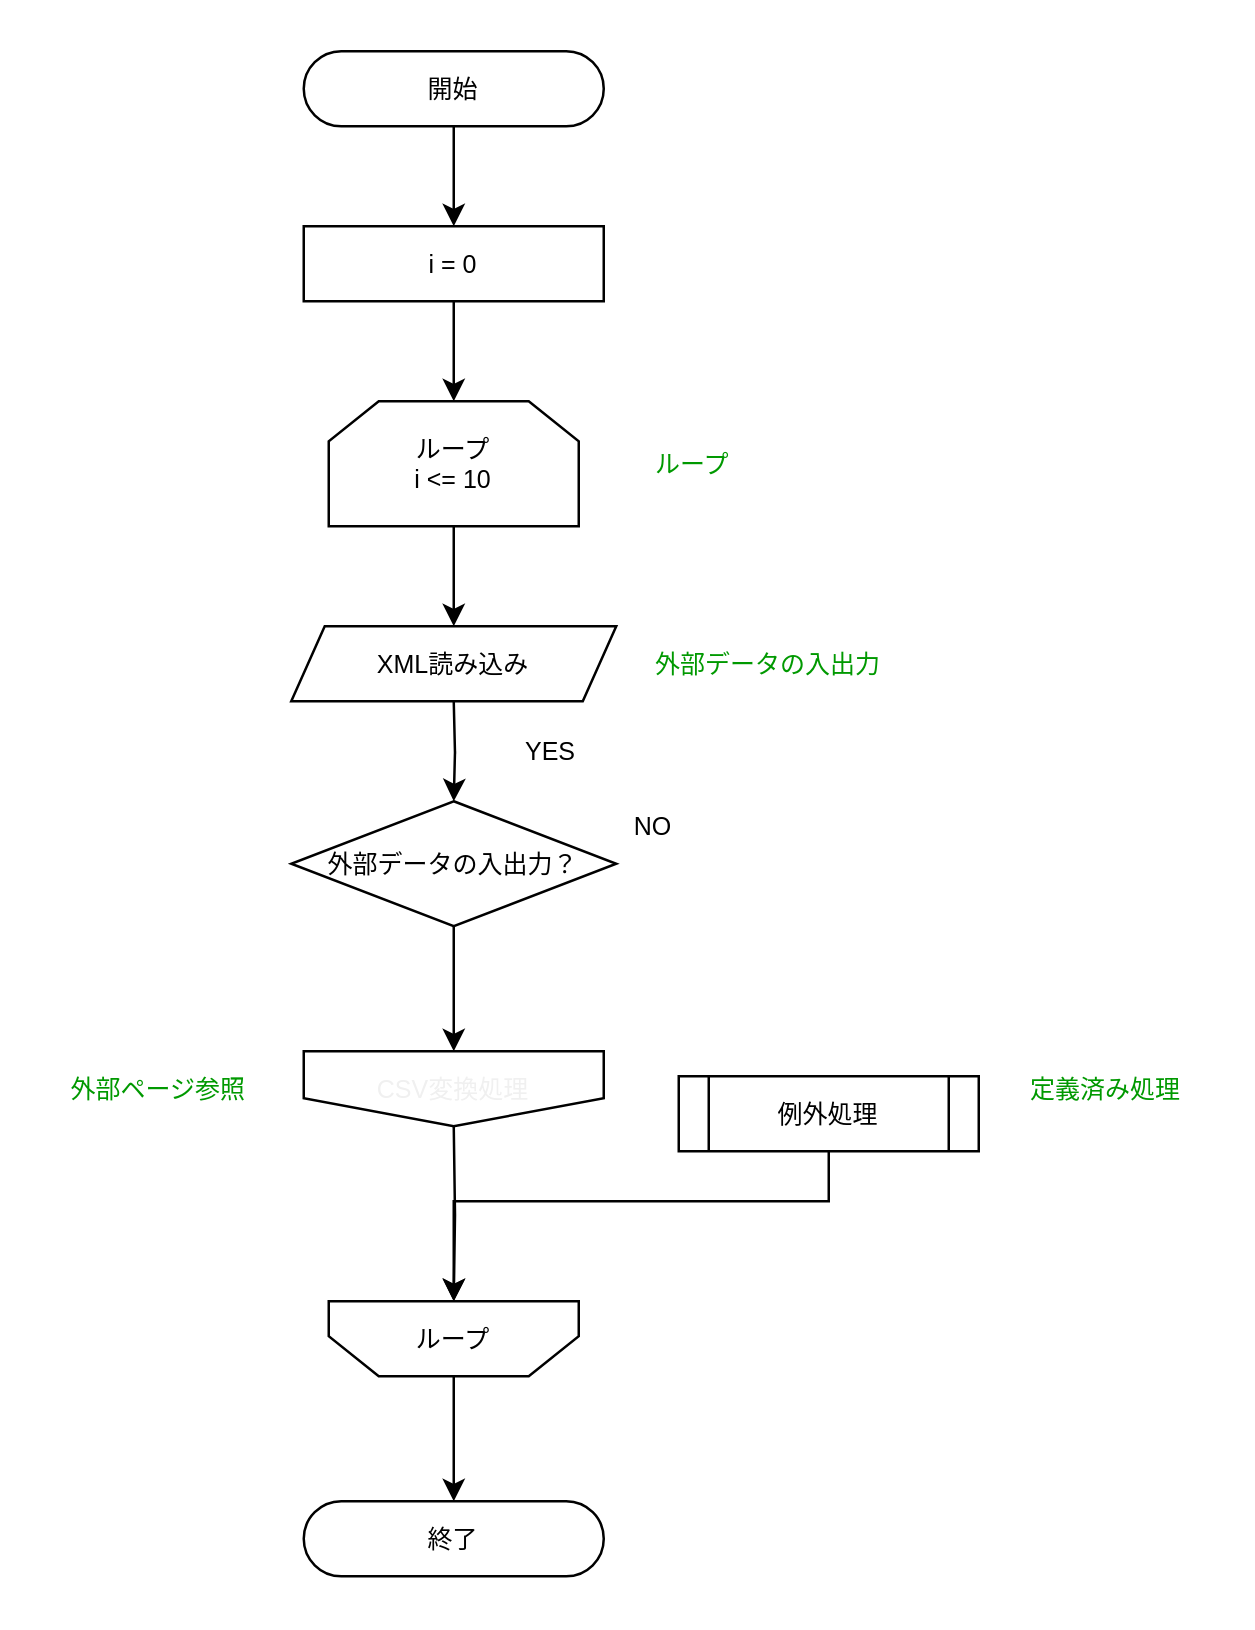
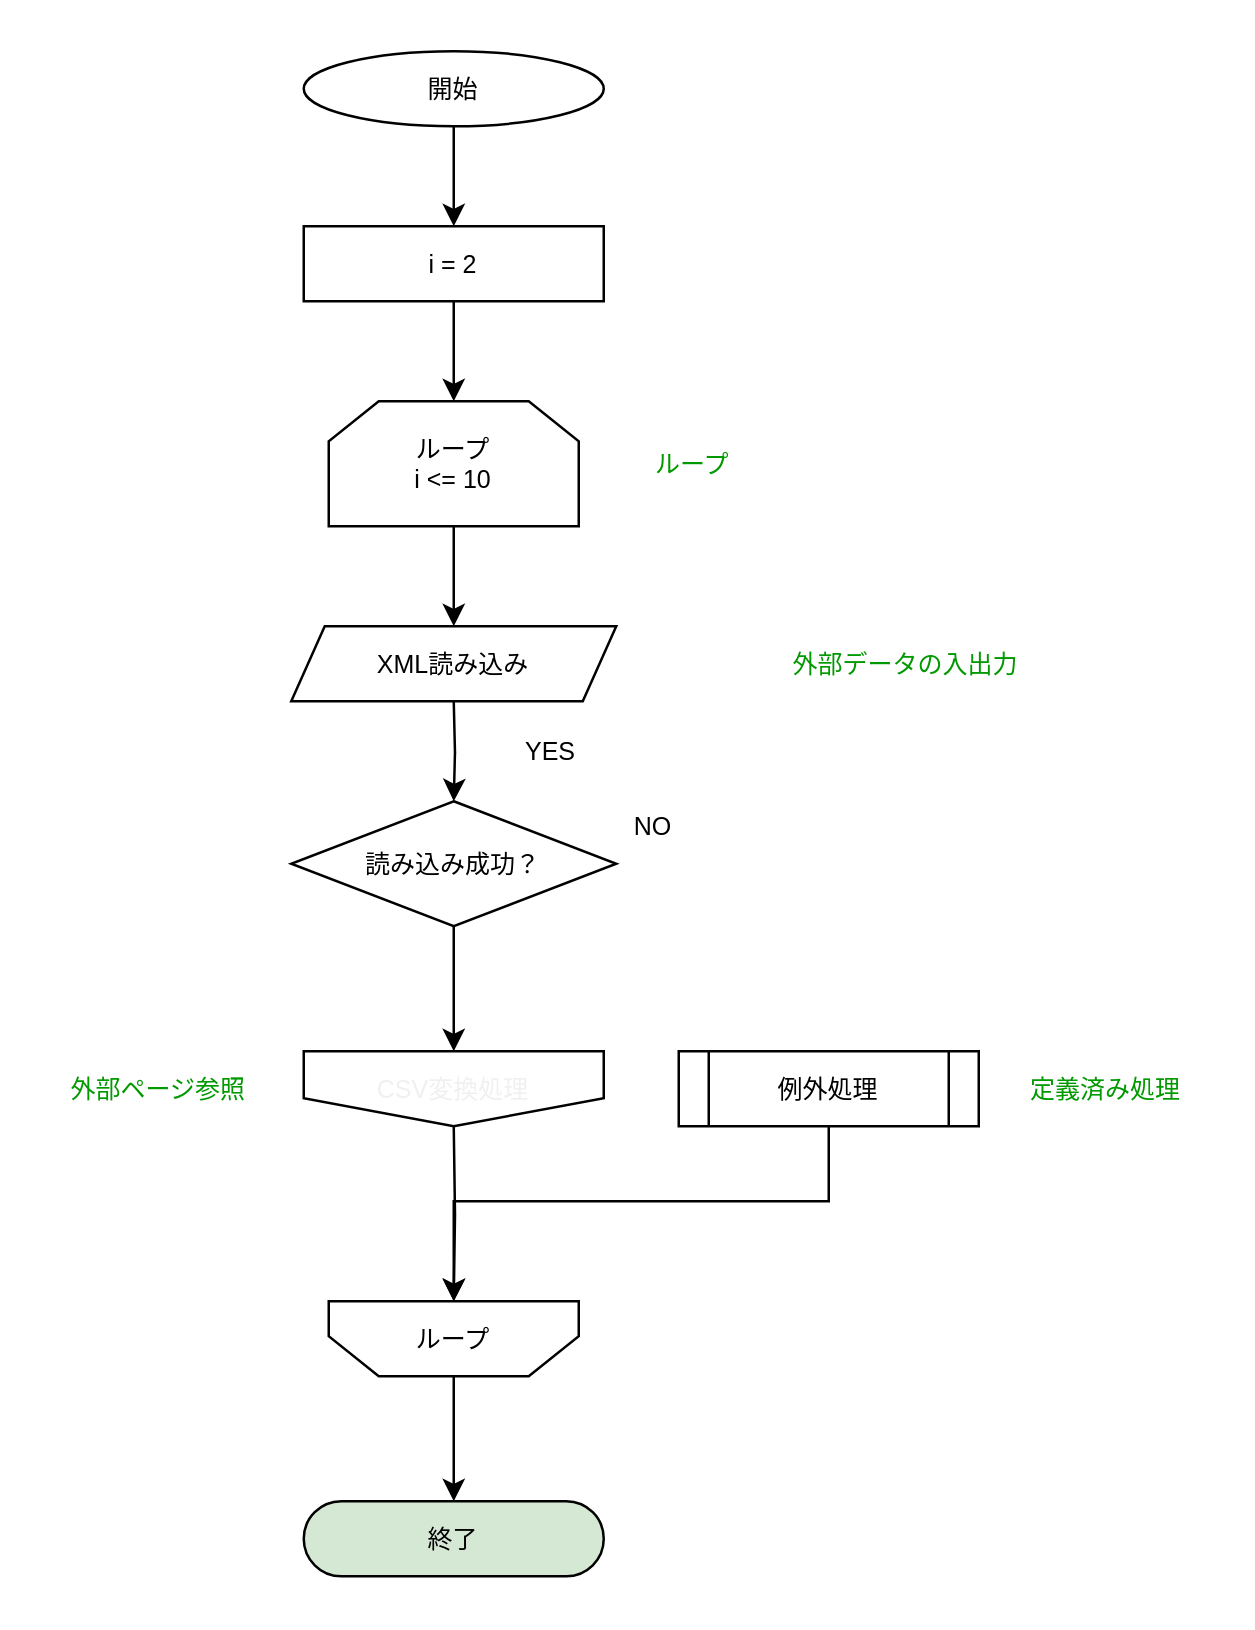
  <mxCell id="0" />
  <mxCell id="1" parent="0" />
  <mxCell id="2" style="edgeStyle=orthogonalEdgeStyle;rounded=0;orthogonalLoop=1;jettySize=auto;html=1;exitX=0.5;exitY=1;exitDx=0;exitDy=0;" edge="1" parent="1" source="3"><mxGeometry relative="1" as="geometry"><mxPoint x="181" y="90" as="targetPoint" /></mxGeometry></mxCell>
- <mxCell id="3" value="開始" style="rounded=1;whiteSpace=wrap;html=1;arcSize=50;fontSize=10;" vertex="1" parent="1"><mxGeometry x="121" y="20" width="120" height="30" as="geometry" /></mxCell>
- <mxCell id="4" value="終了" style="rounded=1;whiteSpace=wrap;html=1;arcSize=50;fontSize=10;" vertex="1" parent="1"><mxGeometry x="121" y="600" width="120" height="30" as="geometry" /></mxCell>
+ <mxCell id="3" value="開始" style="ellipse;whiteSpace=wrap;html=1;arcSize=50;fontSize=10;" vertex="1" parent="1"><mxGeometry x="121" y="20" width="120" height="30" as="geometry" /></mxCell>
+ <mxCell id="4" value="終了" style="rounded=1;whiteSpace=wrap;html=1;arcSize=50;fontSize=10;fillColor=#d5e8d4;" vertex="1" parent="1"><mxGeometry x="121" y="600" width="120" height="30" as="geometry" /></mxCell>
  <mxCell id="5" style="edgeStyle=orthogonalEdgeStyle;rounded=0;orthogonalLoop=1;jettySize=auto;html=1;exitX=0.5;exitY=1;exitDx=0;exitDy=0;" edge="1" parent="1" source="6"><mxGeometry relative="1" as="geometry"><mxPoint x="181" y="250" as="targetPoint" /></mxGeometry></mxCell>
  <mxCell id="6" value="ループ&lt;br style=&quot;font-size: 10px;&quot;&gt;i &amp;lt;= 10" style="shape=loopLimit;whiteSpace=wrap;html=1;fontSize=10;" vertex="1" parent="1"><mxGeometry x="131" y="160" width="100" height="50" as="geometry" /></mxCell>
  <mxCell id="7" style="edgeStyle=orthogonalEdgeStyle;rounded=0;orthogonalLoop=1;jettySize=auto;html=1;exitX=0.5;exitY=1;exitDx=0;exitDy=0;" edge="1" parent="1" source="6" target="6"><mxGeometry relative="1" as="geometry" /></mxCell>
  <mxCell id="8" style="edgeStyle=orthogonalEdgeStyle;rounded=0;orthogonalLoop=1;jettySize=auto;html=1;exitX=0.5;exitY=1;exitDx=0;exitDy=0;" edge="1" parent="1" source="9"><mxGeometry relative="1" as="geometry"><mxPoint x="181" y="160" as="targetPoint" /></mxGeometry></mxCell>
- <mxCell id="9" value="i = 0" style="rounded=0;whiteSpace=wrap;html=1;fontSize=10;" vertex="1" parent="1"><mxGeometry x="121" y="90" width="120" height="30" as="geometry" /></mxCell>
+ <mxCell id="9" value="i = 2" style="rounded=0;whiteSpace=wrap;html=1;fontSize=10;" vertex="1" parent="1"><mxGeometry x="121" y="90" width="120" height="30" as="geometry" /></mxCell>
  <mxCell id="10" style="edgeStyle=orthogonalEdgeStyle;rounded=0;orthogonalLoop=1;jettySize=auto;html=1;fontSize=10;" edge="1" parent="1" source="11"><mxGeometry relative="1" as="geometry"><mxPoint x="181" y="420" as="targetPoint" /></mxGeometry></mxCell>
- <mxCell id="11" value="&lt;font style=&quot;font-size: 10px&quot;&gt;外部データの入出力？&lt;/font&gt;" style="rhombus;whiteSpace=wrap;html=1;" vertex="1" parent="1"><mxGeometry x="116" y="320" width="130" height="50" as="geometry" /></mxCell>
+ <mxCell id="11" value="&lt;font style=&quot;font-size: 10px&quot;&gt;読み込み成功？&lt;/font&gt;" style="rhombus;whiteSpace=wrap;html=1;" vertex="1" parent="1"><mxGeometry x="116" y="320" width="130" height="50" as="geometry" /></mxCell>
  <mxCell id="12" style="edgeStyle=orthogonalEdgeStyle;rounded=0;orthogonalLoop=1;jettySize=auto;html=1;" edge="1" parent="1"><mxGeometry relative="1" as="geometry"><mxPoint x="181" y="280" as="sourcePoint" /><mxPoint x="181" y="320" as="targetPoint" /></mxGeometry></mxCell>
  <mxCell id="13" value="XML読み込み" style="shape=parallelogram;perimeter=parallelogramPerimeter;whiteSpace=wrap;html=1;size=0.103;fontSize=10;" vertex="1" parent="1"><mxGeometry x="116" y="250" width="130" height="30" as="geometry" /></mxCell>
  <mxCell id="14" style="edgeStyle=orthogonalEdgeStyle;rounded=0;orthogonalLoop=1;jettySize=auto;html=1;fontSize=10;entryX=0.5;entryY=1;entryDx=0;entryDy=0;" edge="1" parent="1" target="18"><mxGeometry relative="1" as="geometry"><mxPoint x="181" y="510" as="targetPoint" /><mxPoint x="181" y="450" as="sourcePoint" /></mxGeometry></mxCell>
  <mxCell id="15" style="edgeStyle=orthogonalEdgeStyle;rounded=0;orthogonalLoop=1;jettySize=auto;html=1;exitX=0.5;exitY=1;exitDx=0;exitDy=0;fontSize=10;entryX=0.5;entryY=1;entryDx=0;entryDy=0;" edge="1" parent="1" source="16" target="18"><mxGeometry relative="1" as="geometry"><mxPoint x="181" y="510" as="targetPoint" /><Array as="points"><mxPoint x="331" y="480" /><mxPoint x="181" y="480" /></Array></mxGeometry></mxCell>
- <mxCell id="16" value="例外処理" style="shape=process;whiteSpace=wrap;html=1;backgroundOutline=1;fontSize=10;" vertex="1" parent="1"><mxGeometry x="271" y="430" width="120" height="30" as="geometry" /></mxCell>
+ <mxCell id="16" value="例外処理" style="shape=process;whiteSpace=wrap;html=1;backgroundOutline=1;fontSize=10;" vertex="1" parent="1"><mxGeometry x="271" y="420" width="120" height="30" as="geometry" /></mxCell>
  <mxCell id="17" style="edgeStyle=orthogonalEdgeStyle;rounded=0;orthogonalLoop=1;jettySize=auto;html=1;fontSize=10;" edge="1" parent="1" source="18"><mxGeometry relative="1" as="geometry"><mxPoint x="181" y="600" as="targetPoint" /></mxGeometry></mxCell>
  <mxCell id="18" value="" style="shape=loopLimit;whiteSpace=wrap;html=1;fontSize=10;rotation=-180;" vertex="1" parent="1"><mxGeometry x="131" y="520" width="100" height="30" as="geometry" /></mxCell>
  <mxCell id="19" value="ループ" style="text;html=1;strokeColor=none;fillColor=none;align=center;verticalAlign=middle;whiteSpace=wrap;rounded=0;fontSize=10;" vertex="1" parent="1"><mxGeometry x="161" y="525" width="40" height="20" as="geometry" /></mxCell>
  <mxCell id="20" value="YES" style="text;html=1;strokeColor=none;fillColor=none;align=center;verticalAlign=middle;whiteSpace=wrap;rounded=0;fontSize=10;" vertex="1" parent="1"><mxGeometry x="200" y="290" width="40" height="20" as="geometry" /></mxCell>
  <mxCell id="21" value="NO" style="text;html=1;strokeColor=none;fillColor=none;align=center;verticalAlign=middle;whiteSpace=wrap;rounded=0;fontSize=10;" vertex="1" parent="1"><mxGeometry x="241" y="320" width="40" height="20" as="geometry" /></mxCell>
  <mxCell id="22" value="&lt;font&gt;定義済み処理&lt;/font&gt;" style="text;html=1;strokeColor=none;fillColor=none;align=left;verticalAlign=middle;whiteSpace=wrap;rounded=0;fontSize=10;fontColor=#009900;" vertex="1" parent="1"><mxGeometry x="410" y="425" width="70" height="20" as="geometry" /></mxCell>
  <mxCell id="23" value="&lt;font&gt;外部ページ参照&lt;/font&gt;" style="text;html=1;strokeColor=none;fillColor=none;align=right;verticalAlign=middle;whiteSpace=wrap;rounded=0;fontSize=10;fontColor=#009900;" vertex="1" parent="1"><mxGeometry x="20" y="425" width="80" height="20" as="geometry" /></mxCell>
- <mxCell id="24" value="&lt;font&gt;外部データの入出力&lt;/font&gt;" style="text;html=1;strokeColor=none;fillColor=none;align=left;verticalAlign=middle;whiteSpace=wrap;rounded=0;fontSize=10;fontColor=#009900;" vertex="1" parent="1"><mxGeometry x="260" y="255" width="110" height="20" as="geometry" /></mxCell>
+ <mxCell id="24" value="&lt;font&gt;外部データの入出力&lt;/font&gt;" style="text;html=1;strokeColor=none;fillColor=none;align=left;verticalAlign=middle;whiteSpace=wrap;rounded=0;fontSize=10;fontColor=#009900;" vertex="1" parent="1"><mxGeometry x="315" y="255" width="110" height="20" as="geometry" /></mxCell>
  <mxCell id="25" value="&lt;font&gt;ループ&lt;/font&gt;" style="text;html=1;strokeColor=none;fillColor=none;align=left;verticalAlign=middle;whiteSpace=wrap;rounded=0;fontSize=10;fontColor=#009900;" vertex="1" parent="1"><mxGeometry x="260" y="175" width="110" height="20" as="geometry" /></mxCell>
  <mxCell id="26" value="&lt;span style=&quot;color: rgb(240 , 240 , 240)&quot;&gt;CSV変換処理&lt;/span&gt;" style="shape=offPageConnector;whiteSpace=wrap;html=1;fontSize=10;fontColor=#009900;" vertex="1" parent="1"><mxGeometry x="121" y="420" width="120" height="30" as="geometry" /></mxCell>
